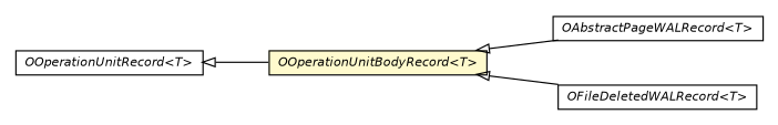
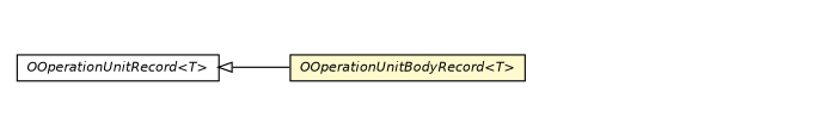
  digraph {
    nodesep=0.25
    rankdir=LR
    ranksep=0.5
    node [fontcolor=black fontname=Helvetica fontsize=10.0 shape=plaintext]
    edge [arrowtail=empty dir=back fontname=Helvetica fontsize=10 headport=p labelfontname=Helvetica labelfontsize=10 tailport=p]
-   n1 [label=<<table title="com.orientechnologies.orient.core.storage.impl.local.paginated.wal.OAbstractPageWALRecord" border="0" cellborder="1" cellspacing="0" cellpadding="2" port="p" href="./OAbstractPageWALRecord.html"> 		<tr><td><table border="0" cellspacing="0" cellpadding="1"> <tr><td align="center" balign="center"><font face="Helvetica-Oblique"> OAbstractPageWALRecord&lt;T&gt; </font></td></tr> 		</table></td></tr> 		</table>>]
    n2 [label=<<table title="com.orientechnologies.orient.core.storage.impl.local.paginated.wal.OOperationUnitRecord" border="0" cellborder="1" cellspacing="0" cellpadding="2" port="p" href="./OOperationUnitRecord.html"> 		<tr><td><table border="0" cellspacing="0" cellpadding="1"> <tr><td align="center" balign="center"><font face="Helvetica-Oblique"> OOperationUnitRecord&lt;T&gt; </font></td></tr> 		</table></td></tr> 		</table>>]
    n3 [label=<<table title="com.orientechnologies.orient.core.storage.impl.local.paginated.wal.OOperationUnitBodyRecord" border="0" cellborder="1" cellspacing="0" cellpadding="2" port="p" bgcolor="lemonChiffon" href="./OOperationUnitBodyRecord.html"> 		<tr><td><table border="0" cellspacing="0" cellpadding="1"> <tr><td align="center" balign="center"><font face="Helvetica-Oblique"> OOperationUnitBodyRecord&lt;T&gt; </font></td></tr> 		</table></td></tr> 		</table>>]
-   n4 [label=<<table title="com.orientechnologies.orient.core.storage.impl.local.paginated.wal.OFileDeletedWALRecord" border="0" cellborder="1" cellspacing="0" cellpadding="2" port="p" href="./OFileDeletedWALRecord.html"> 		<tr><td><table border="0" cellspacing="0" cellpadding="1"> <tr><td align="center" balign="center"><font face="Helvetica-Oblique"> OFileDeletedWALRecord&lt;T&gt; </font></td></tr> 		</table></td></tr> 		</table>>]
    n2 -> n3
-   n3 -> n1
-   n3 -> n4
  }
